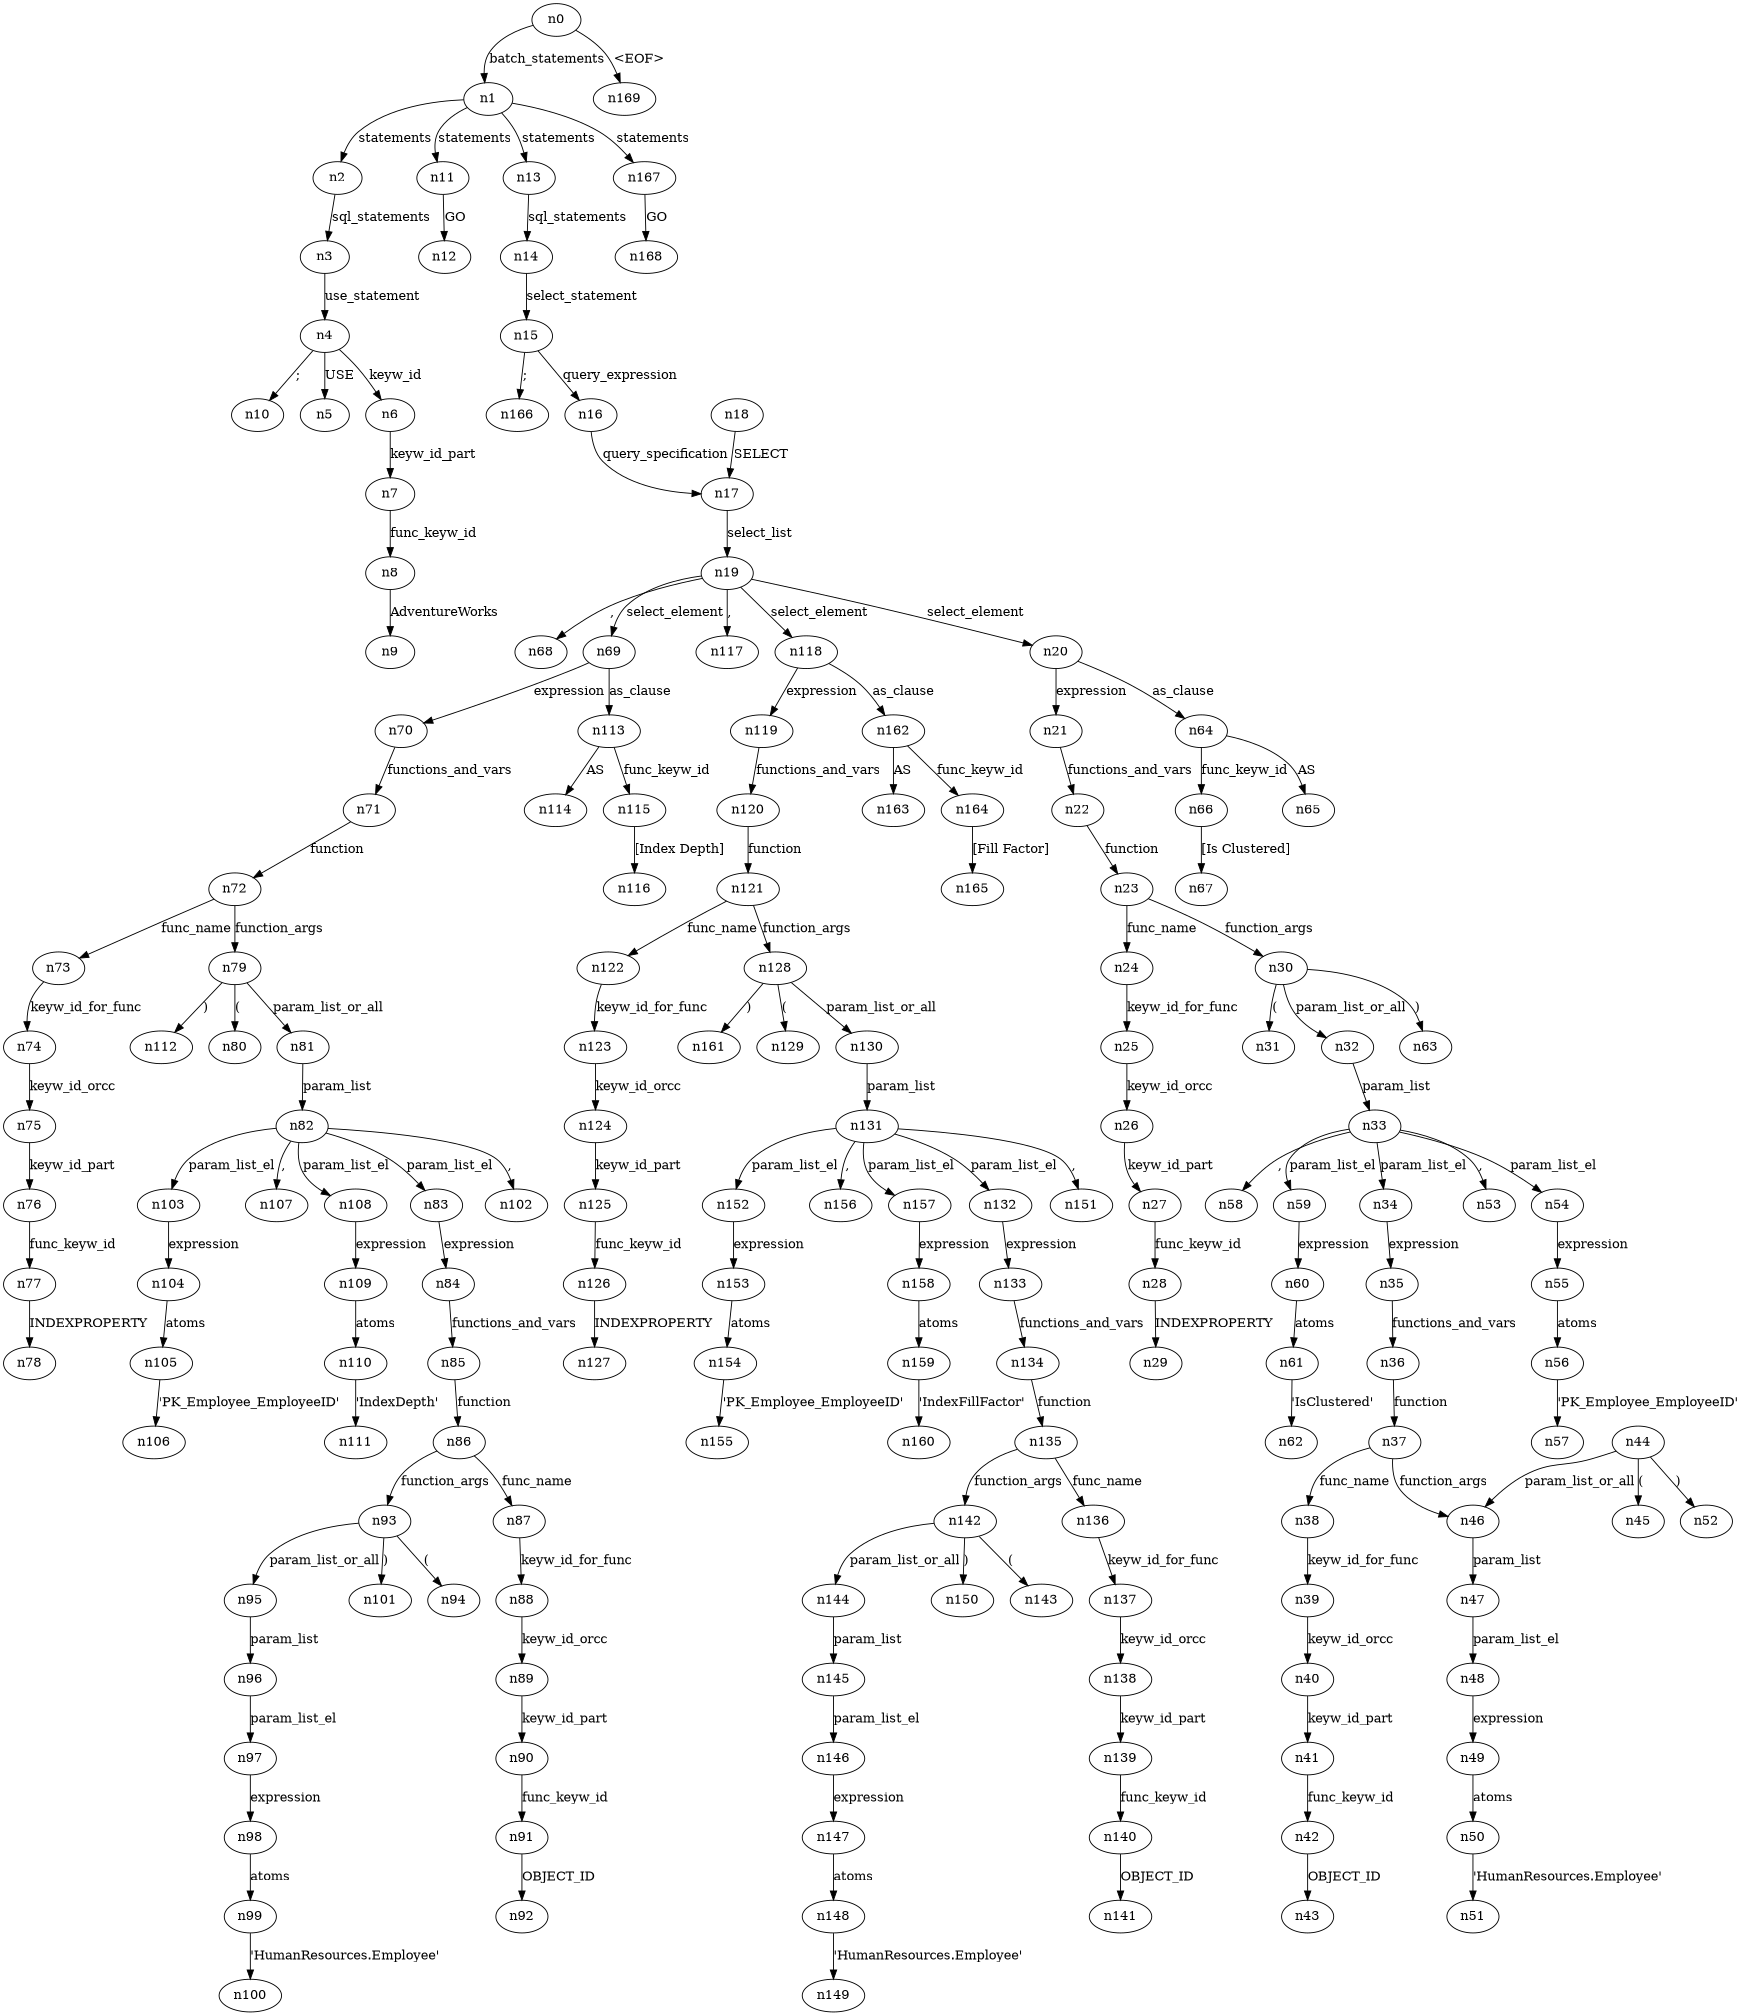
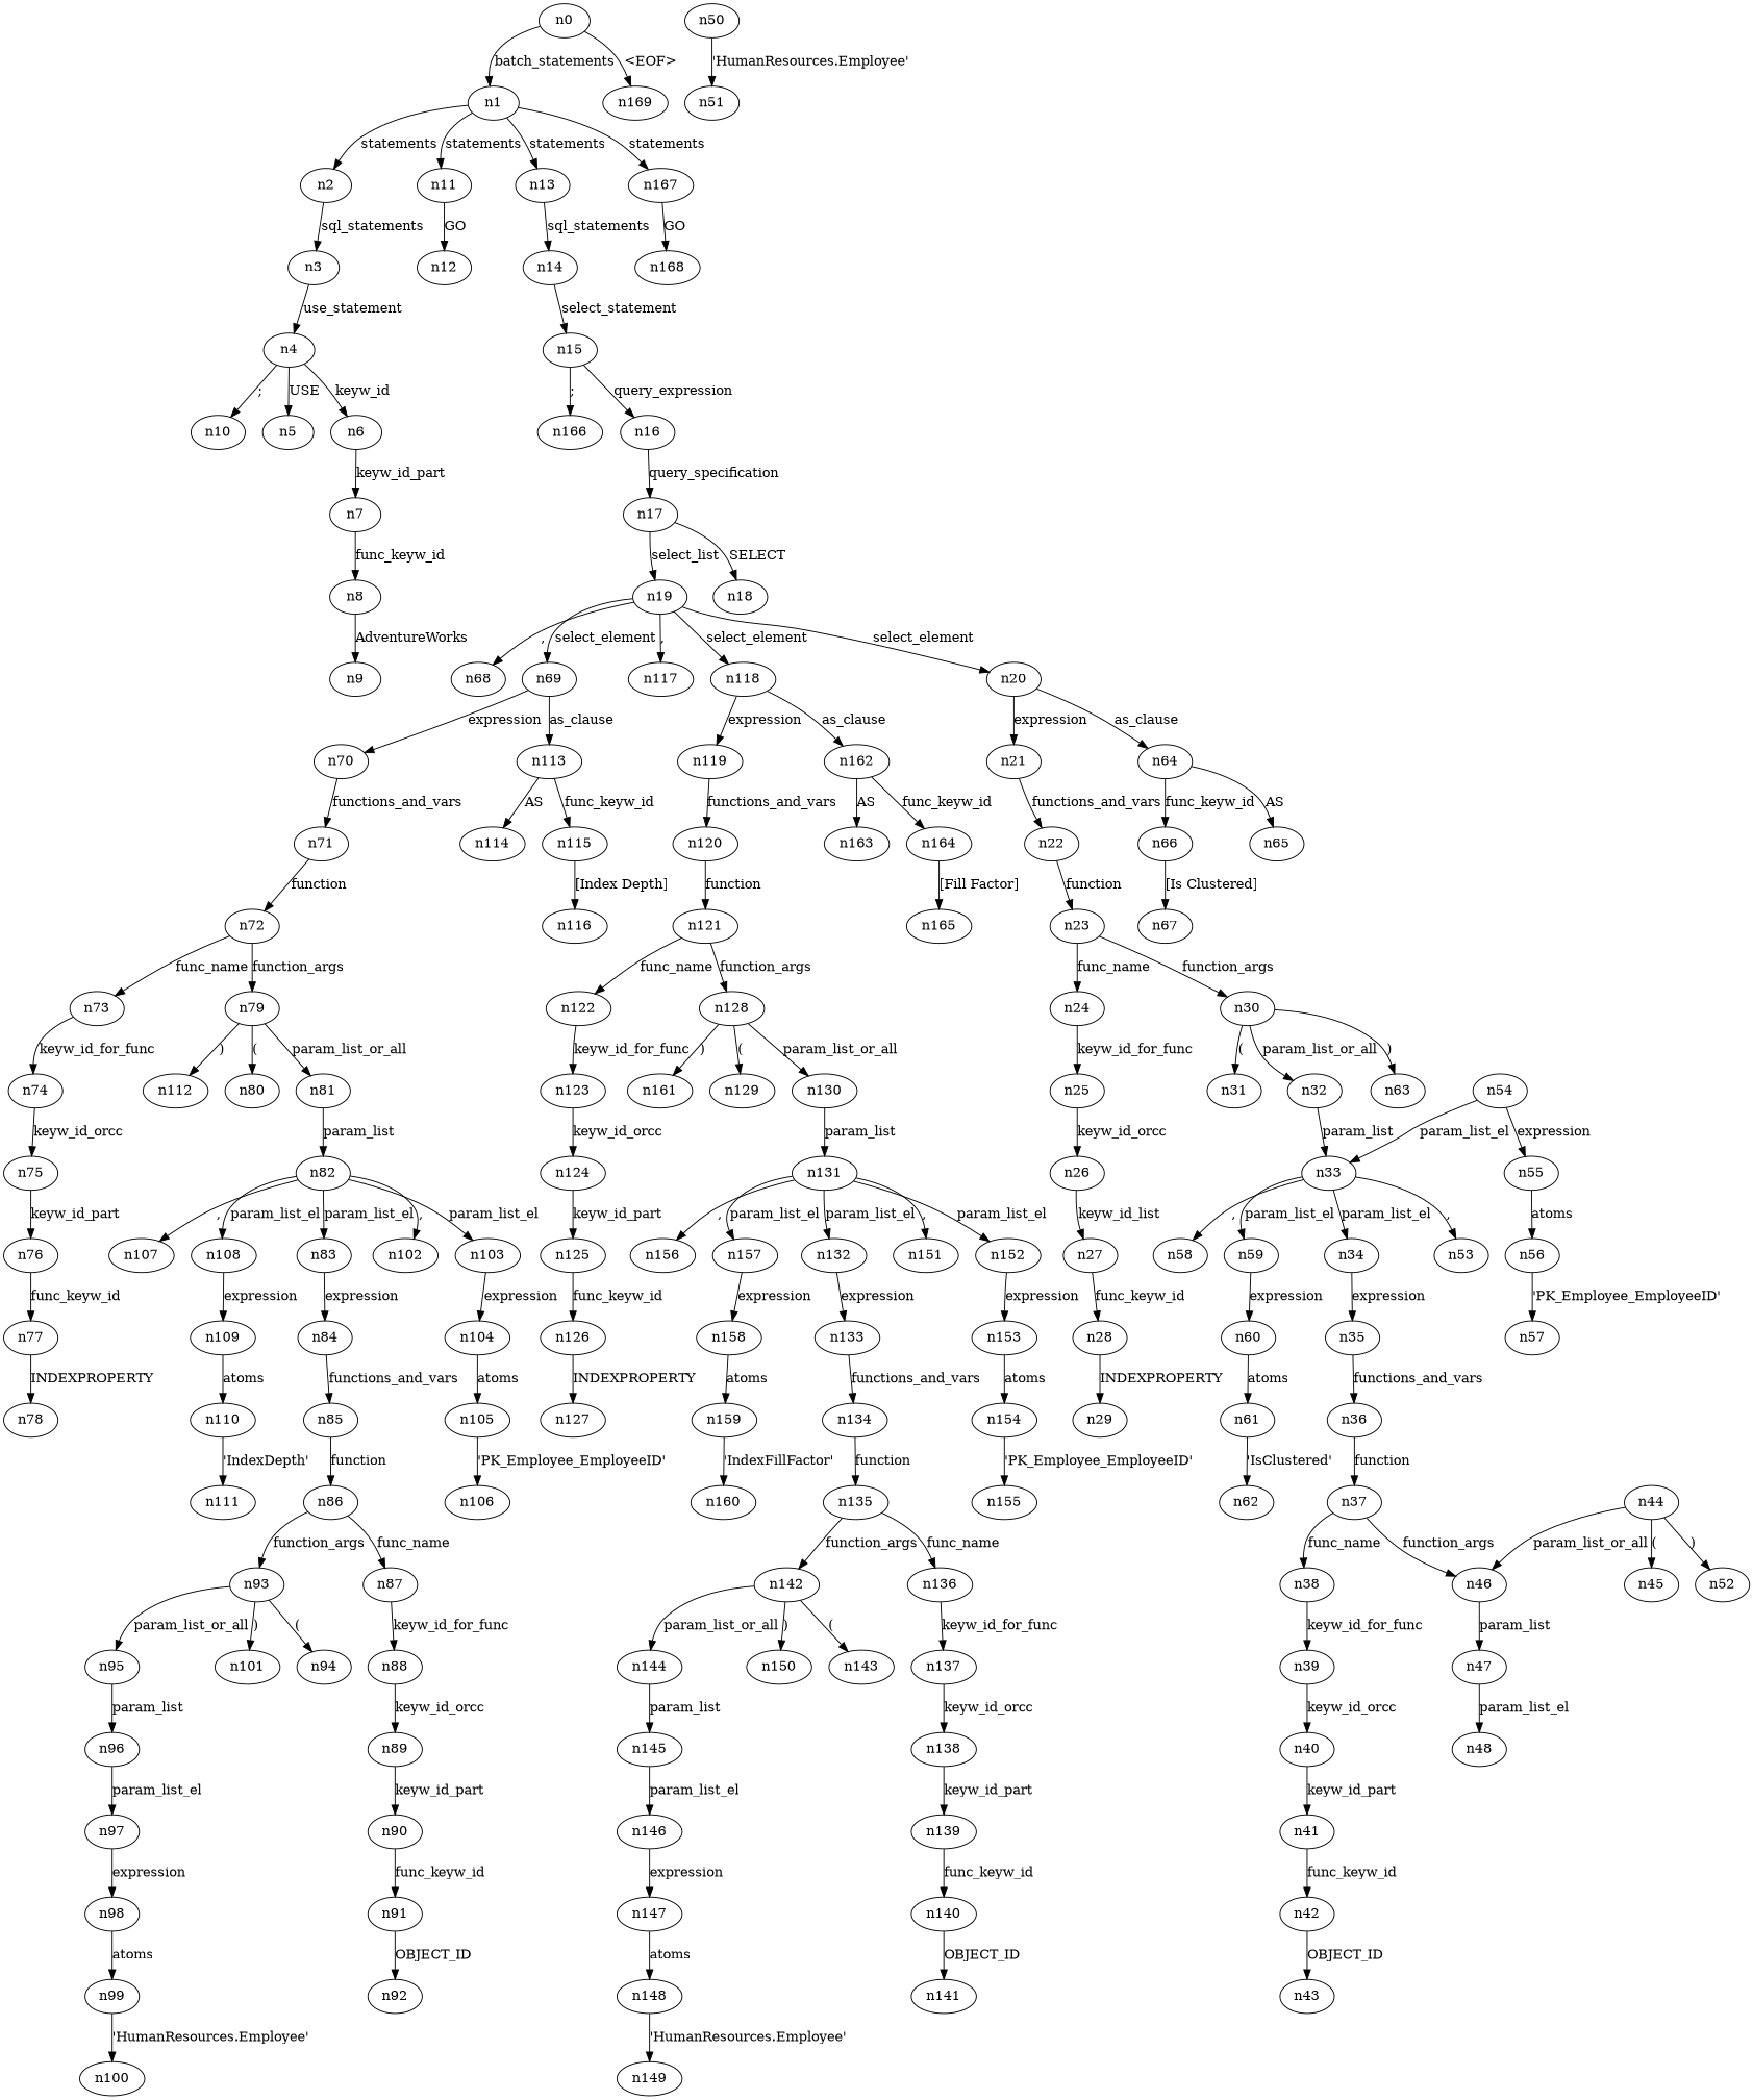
  digraph {
    n0
    n1
    n169
    n2
    n11
    n13
    n167
    n3
    n12
    n14
    n168
    n4
    n5
    n6
    n10
    n7
    n8
    n9
    n15
    n16
    n166
    n17
    n18
    n19
    n20
    n68
    n69
    n117
    n118
    n21
    n64
    n70
    n113
    n119
    n162
    n22
    n65
    n66
    n23
    n24
    n30
    n25
    n31
    n32
    n63
    n26
    n27
    n28
    n29
    n33
    n34
    n53
    n54
    n58
    n59
    n35
    n55
    n60
    n36
    n37
    n38
    n46
    n39
    n44
    n45
    n52
    n40
    n41
    n42
    n43
    n47
    n48
-   n49
    n50
    n51
    n56
    n57
    n61
    n62
    n67
    n71
    n114
    n115
    n72
    n73
    n79
    n74
    n80
    n81
    n112
    n75
    n76
    n77
    n78
    n82
    n83
    n102
    n103
    n107
    n108
    n84
    n104
    n109
    n85
    n86
    n87
    n93
    n88
    n94
    n95
    n101
    n89
    n90
    n91
    n92
    n96
    n97
    n98
    n99
    n100
    n105
    n106
    n110
    n111
    n116
    n120
    n163
    n164
    n121
    n122
    n128
    n123
    n129
    n130
    n161
    n124
    n125
    n126
    n127
    n131
    n132
    n151
    n152
    n156
    n157
    n133
    n153
    n158
    n134
    n135
    n136
    n142
    n137
    n143
    n144
    n150
    n138
    n139
    n140
    n141
    n145
    n146
    n147
    n148
    n149
    n154
    n155
    n159
    n160
    n165
    n0 -> n1 [label=batch_statements]
    n0 -> n169 [label="<EOF>"]
    n1 -> n2 [label=statements]
    n1 -> n11 [label=statements]
    n1 -> n13 [label=statements]
    n1 -> n167 [label=statements]
    n2 -> n3 [label=sql_statements]
    n11 -> n12 [label=GO]
    n13 -> n14 [label=sql_statements]
    n167 -> n168 [label=GO]
    n3 -> n4 [label=use_statement]
    n14 -> n15 [label=select_statement]
    n4 -> n5 [label=USE]
    n4 -> n6 [label=keyw_id]
    n4 -> n10 [label=";"]
    n6 -> n7 [label=keyw_id_part]
    n7 -> n8 [label=func_keyw_id]
    n8 -> n9 [label=AdventureWorks]
    n15 -> n16 [label=query_expression]
    n15 -> n166 [label=";"]
    n16 -> n17 [label=query_specification]
-   n18 -> n17 [label=SELECT]
+   n17 -> n18 [label=SELECT]
    n17 -> n19 [label=select_list]
    n19 -> n20 [label=select_element]
    n19 -> n68 [label=","]
    n19 -> n69 [label=select_element]
    n19 -> n117 [label=","]
    n19 -> n118 [label=select_element]
    n20 -> n21 [label=expression]
    n20 -> n64 [label=as_clause]
    n69 -> n70 [label=expression]
    n69 -> n113 [label=as_clause]
    n118 -> n119 [label=expression]
    n118 -> n162 [label=as_clause]
    n21 -> n22 [label=functions_and_vars]
    n64 -> n65 [label=AS]
    n64 -> n66 [label=func_keyw_id]
    n70 -> n71 [label=functions_and_vars]
    n113 -> n114 [label=AS]
    n113 -> n115 [label=func_keyw_id]
    n119 -> n120 [label=functions_and_vars]
    n162 -> n163 [label=AS]
    n162 -> n164 [label=func_keyw_id]
    n22 -> n23 [label=function]
    n66 -> n67 [label="[Is Clustered]"]
    n23 -> n24 [label=func_name]
    n23 -> n30 [label=function_args]
    n24 -> n25 [label=keyw_id_for_func]
    n30 -> n31 [label="("]
    n30 -> n32 [label=param_list_or_all]
    n30 -> n63 [label=")"]
    n25 -> n26 [label=keyw_id_orcc]
    n32 -> n33 [label=param_list]
-   n26 -> n27 [label=keyw_id_part]
+   n26 -> n27 [label=keyw_id_list]
    n27 -> n28 [label=func_keyw_id]
    n28 -> n29 [label=INDEXPROPERTY]
    n33 -> n34 [label=param_list_el]
    n33 -> n53 [label=","]
-   n33 -> n54 [label=param_list_el]
+   n54 -> n33 [label=param_list_el]
    n33 -> n58 [label=","]
    n33 -> n59 [label=param_list_el]
    n34 -> n35 [label=expression]
    n54 -> n55 [label=expression]
    n59 -> n60 [label=expression]
    n35 -> n36 [label=functions_and_vars]
    n55 -> n56 [label=atoms]
    n60 -> n61 [label=atoms]
    n36 -> n37 [label=function]
    n37 -> n38 [label=func_name]
    n37 -> n46 [label=function_args]
    n38 -> n39 [label=keyw_id_for_func]
    n46 -> n47 [label=param_list]
    n39 -> n40 [label=keyw_id_orcc]
    n44 -> n46 [label=param_list_or_all]
    n44 -> n45 [label="("]
    n44 -> n52 [label=")"]
    n40 -> n41 [label=keyw_id_part]
    n41 -> n42 [label=func_keyw_id]
    n42 -> n43 [label=OBJECT_ID]
    n47 -> n48 [label=param_list_el]
-   n48 -> n49 [label=expression]
-   n49 -> n50 [label=atoms]
    n50 -> n51 [label="'HumanResources.Employee'"]
    n56 -> n57 [label="'PK_Employee_EmployeeID'"]
    n61 -> n62 [label="'IsClustered'"]
    n71 -> n72 [label=function]
    n115 -> n116 [label="[Index Depth]"]
    n72 -> n73 [label=func_name]
    n72 -> n79 [label=function_args]
    n73 -> n74 [label=keyw_id_for_func]
    n79 -> n80 [label="("]
    n79 -> n81 [label=param_list_or_all]
    n79 -> n112 [label=")"]
    n74 -> n75 [label=keyw_id_orcc]
    n81 -> n82 [label=param_list]
    n75 -> n76 [label=keyw_id_part]
    n76 -> n77 [label=func_keyw_id]
    n77 -> n78 [label=INDEXPROPERTY]
    n82 -> n83 [label=param_list_el]
    n82 -> n102 [label=","]
    n82 -> n103 [label=param_list_el]
    n82 -> n107 [label=","]
    n82 -> n108 [label=param_list_el]
    n83 -> n84 [label=expression]
    n103 -> n104 [label=expression]
    n108 -> n109 [label=expression]
    n84 -> n85 [label=functions_and_vars]
    n104 -> n105 [label=atoms]
    n109 -> n110 [label=atoms]
    n85 -> n86 [label=function]
    n86 -> n87 [label=func_name]
    n86 -> n93 [label=function_args]
    n87 -> n88 [label=keyw_id_for_func]
    n93 -> n94 [label="("]
    n93 -> n95 [label=param_list_or_all]
    n93 -> n101 [label=")"]
    n88 -> n89 [label=keyw_id_orcc]
    n95 -> n96 [label=param_list]
    n89 -> n90 [label=keyw_id_part]
    n90 -> n91 [label=func_keyw_id]
    n91 -> n92 [label=OBJECT_ID]
    n96 -> n97 [label=param_list_el]
    n97 -> n98 [label=expression]
    n98 -> n99 [label=atoms]
    n99 -> n100 [label="'HumanResources.Employee'"]
    n105 -> n106 [label="'PK_Employee_EmployeeID'"]
    n110 -> n111 [label="'IndexDepth'"]
    n120 -> n121 [label=function]
    n164 -> n165 [label="[Fill Factor]"]
    n121 -> n122 [label=func_name]
    n121 -> n128 [label=function_args]
    n122 -> n123 [label=keyw_id_for_func]
    n128 -> n129 [label="("]
    n128 -> n130 [label=param_list_or_all]
    n128 -> n161 [label=")"]
    n123 -> n124 [label=keyw_id_orcc]
    n130 -> n131 [label=param_list]
    n124 -> n125 [label=keyw_id_part]
    n125 -> n126 [label=func_keyw_id]
    n126 -> n127 [label=INDEXPROPERTY]
    n131 -> n132 [label=param_list_el]
    n131 -> n151 [label=","]
    n131 -> n152 [label=param_list_el]
    n131 -> n156 [label=","]
    n131 -> n157 [label=param_list_el]
    n132 -> n133 [label=expression]
    n152 -> n153 [label=expression]
    n157 -> n158 [label=expression]
    n133 -> n134 [label=functions_and_vars]
    n153 -> n154 [label=atoms]
    n158 -> n159 [label=atoms]
    n134 -> n135 [label=function]
    n135 -> n136 [label=func_name]
    n135 -> n142 [label=function_args]
    n136 -> n137 [label=keyw_id_for_func]
    n142 -> n143 [label="("]
    n142 -> n144 [label=param_list_or_all]
    n142 -> n150 [label=")"]
    n137 -> n138 [label=keyw_id_orcc]
    n144 -> n145 [label=param_list]
    n138 -> n139 [label=keyw_id_part]
    n139 -> n140 [label=func_keyw_id]
    n140 -> n141 [label=OBJECT_ID]
    n145 -> n146 [label=param_list_el]
    n146 -> n147 [label=expression]
    n147 -> n148 [label=atoms]
    n148 -> n149 [label="'HumanResources.Employee'"]
    n154 -> n155 [label="'PK_Employee_EmployeeID'"]
    n159 -> n160 [label="'IndexFillFactor'"]
  }
